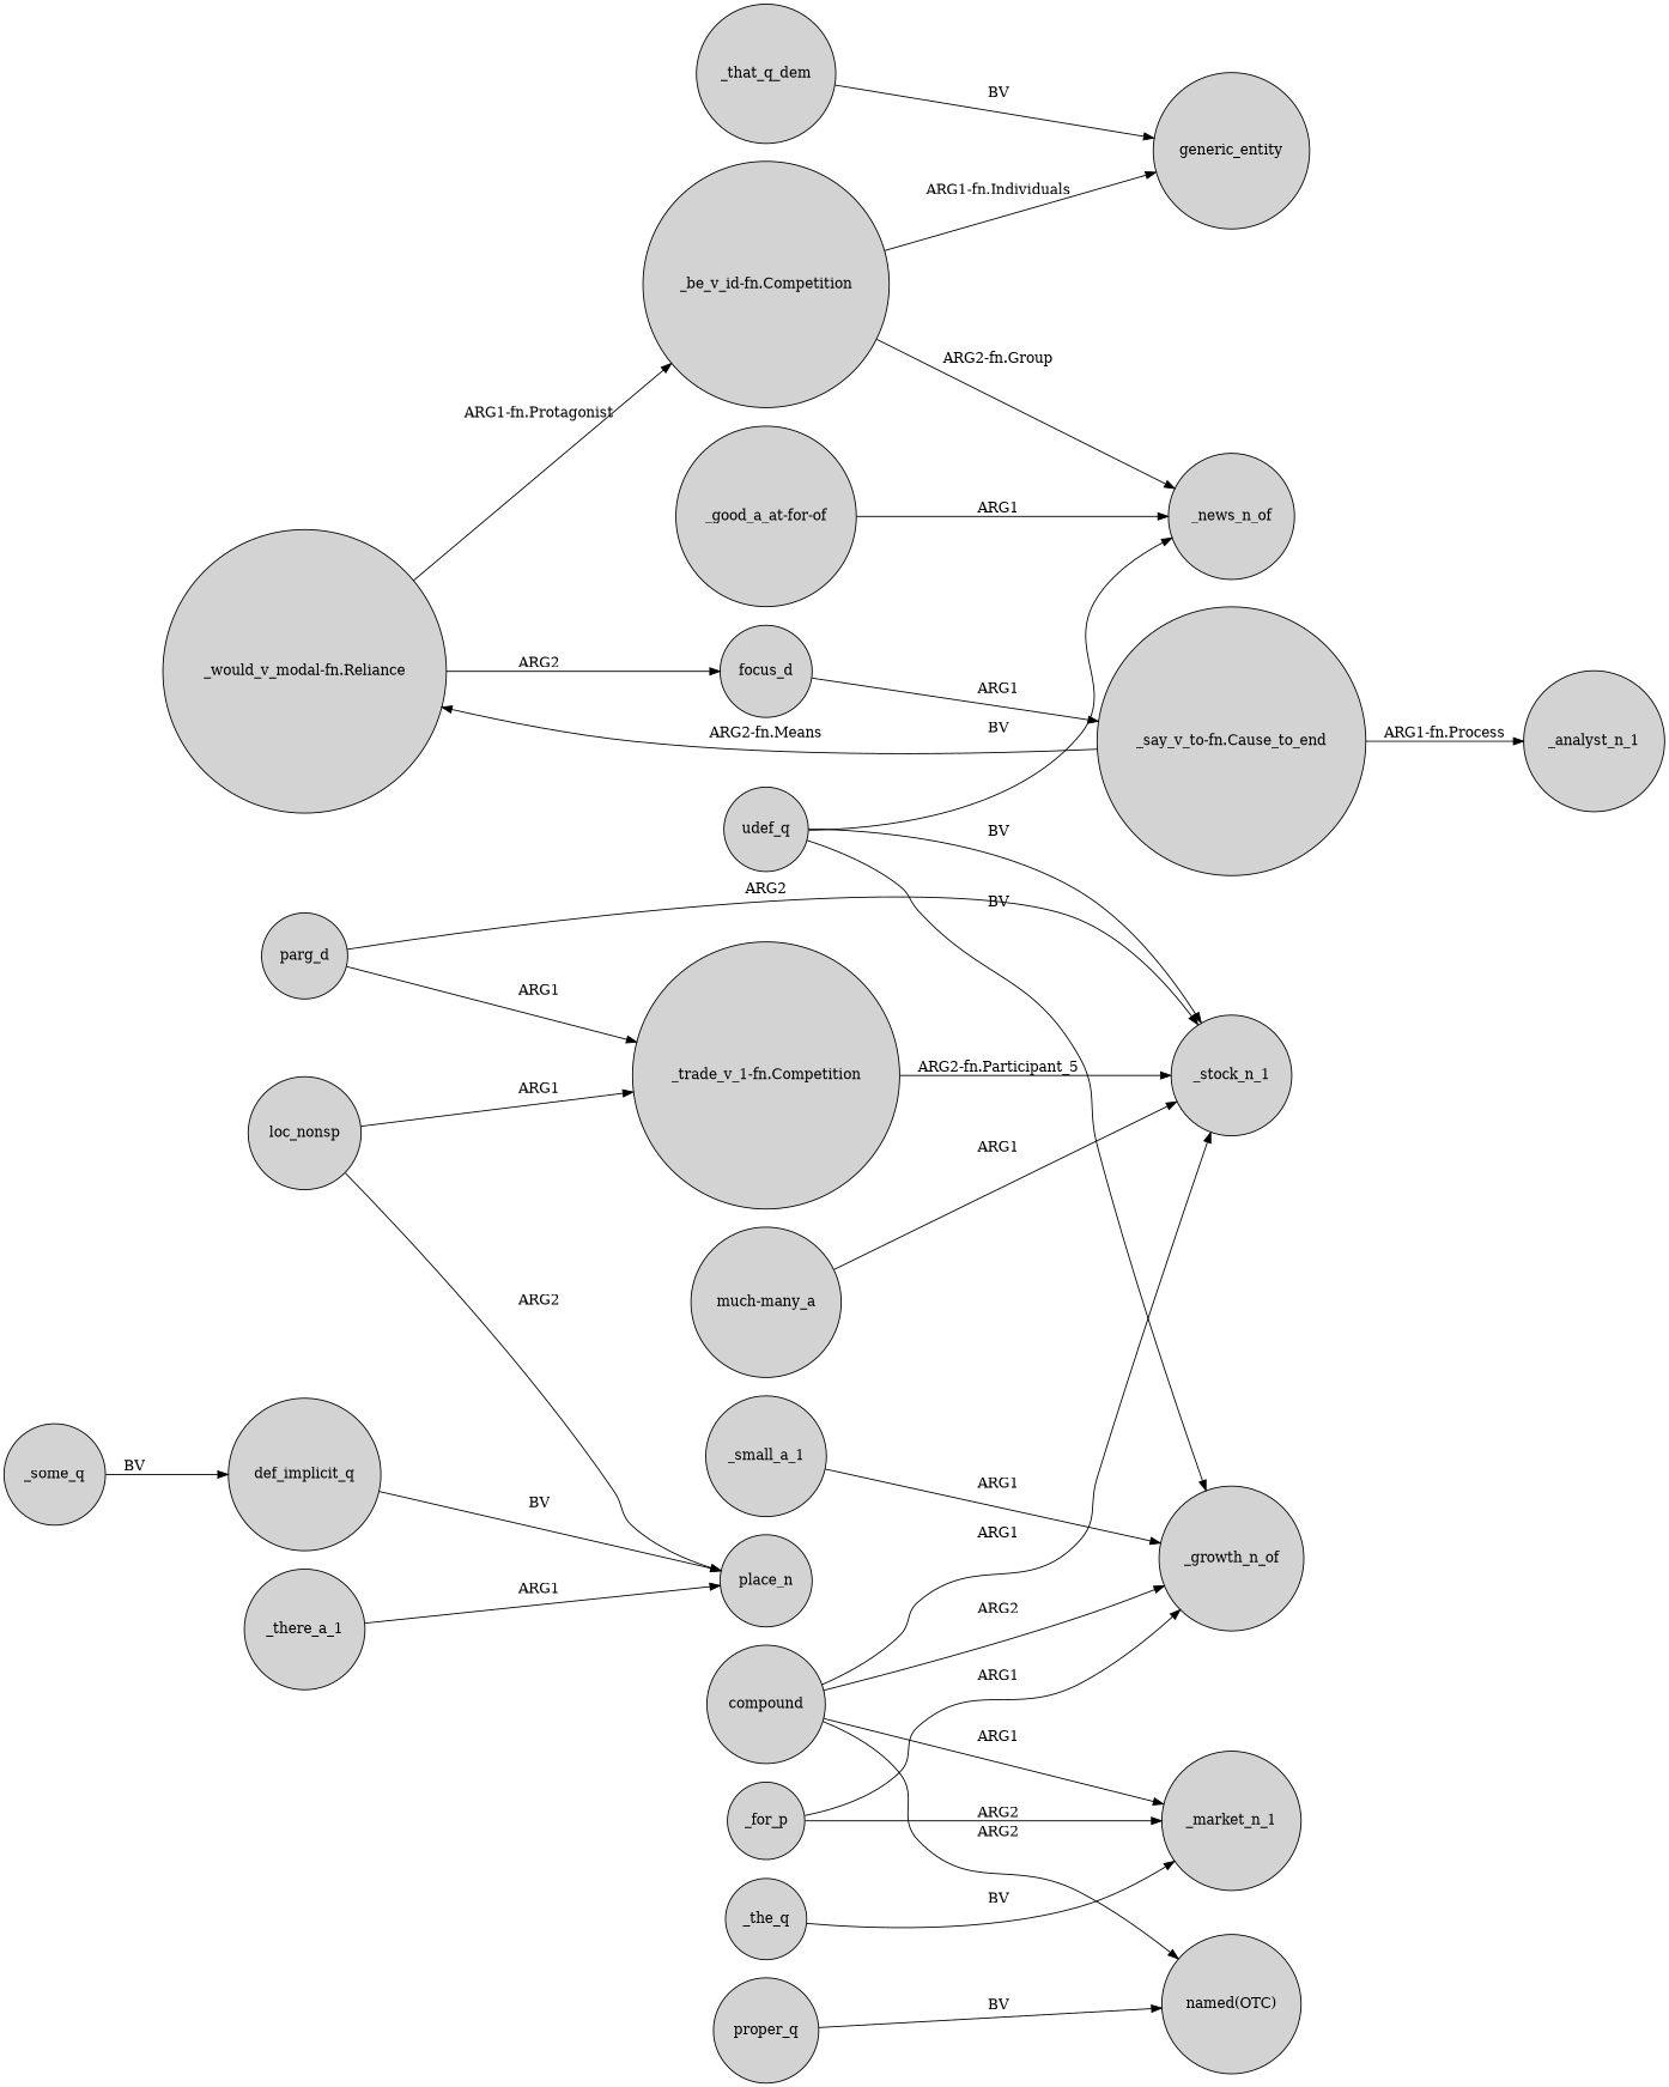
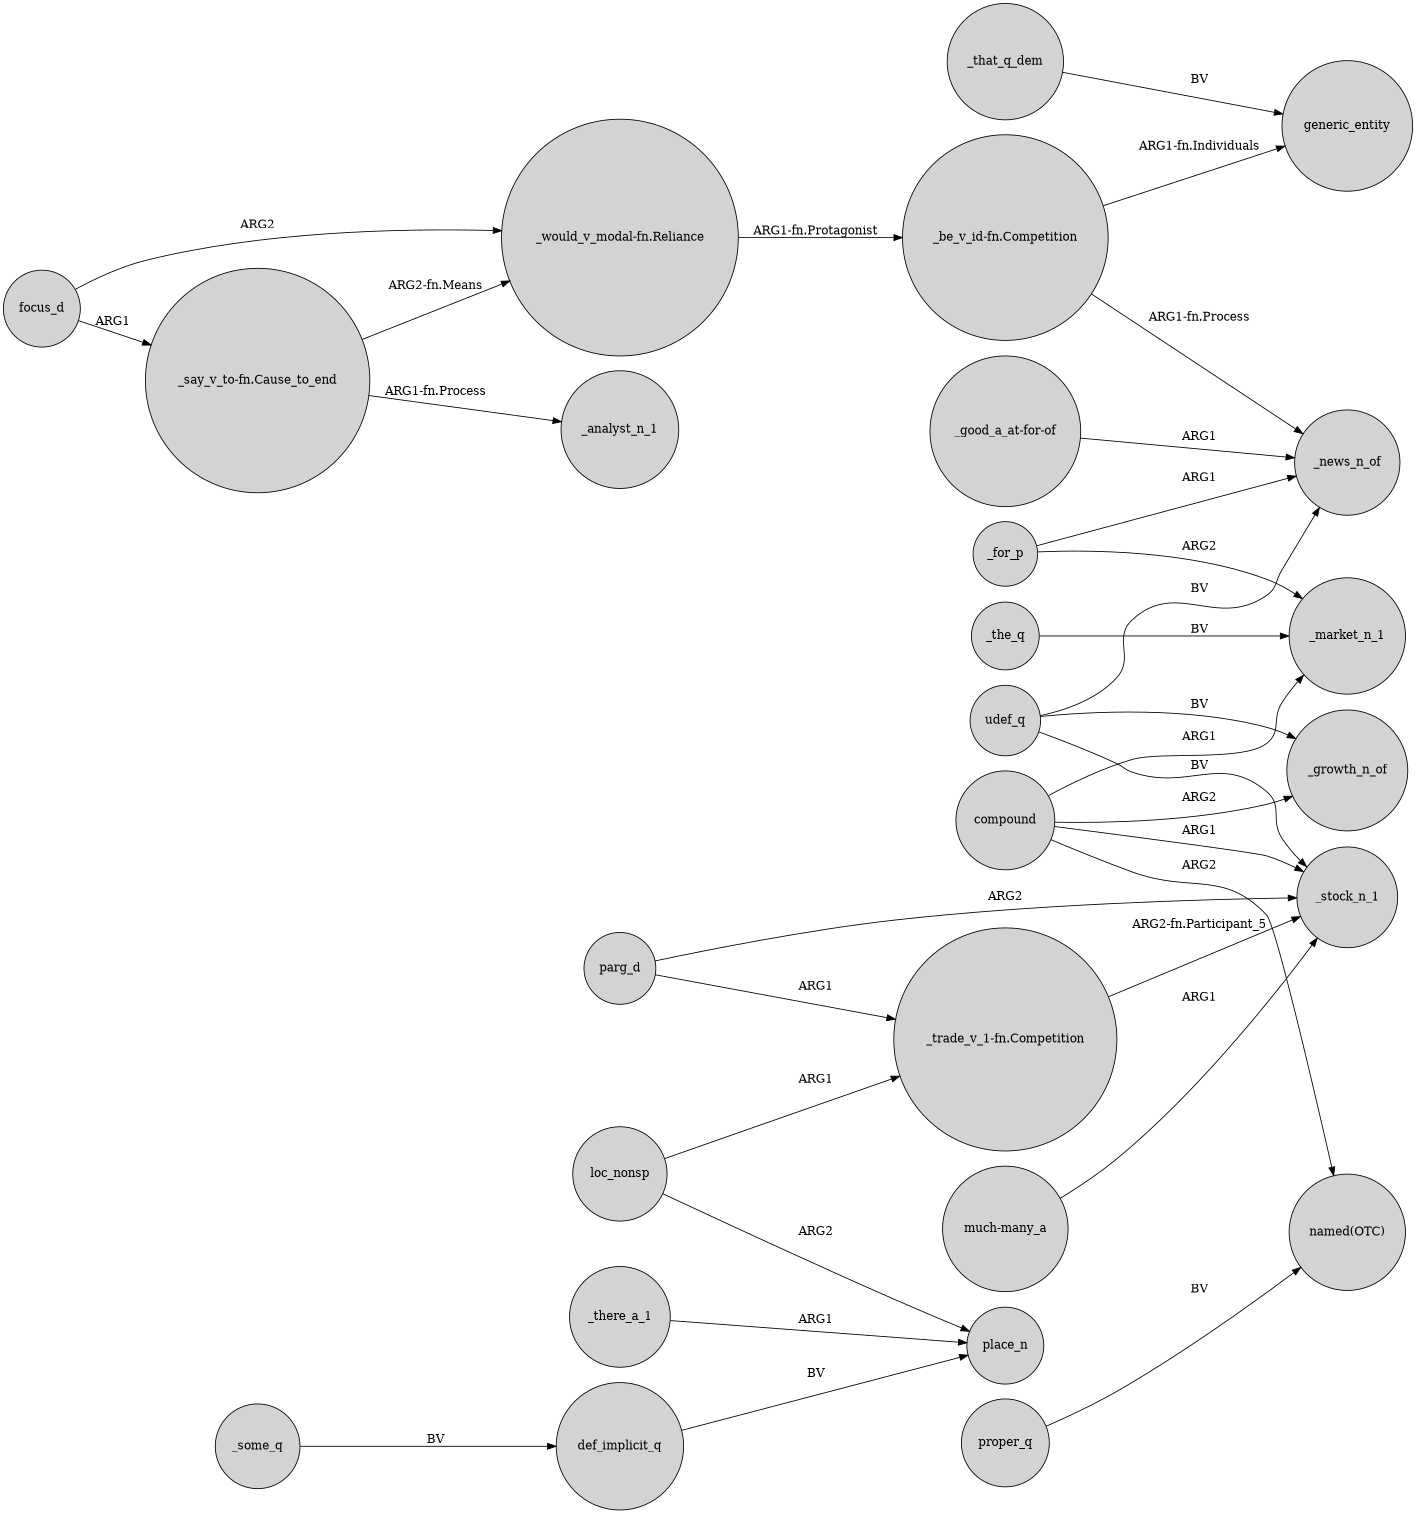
  digraph {
    rankdir=LR
    node [shape=circle style=filled]
    udef_q
    _news_n_of
    _stock_n_1
    _growth_n_of
    parg_d
    "_trade_v_1-fn.Competition"
    def_implicit_q
    place_n
    _there_a_1
    _some_q
    loc_nonsp
    focus_d
    "_say_v_to-fn.Cause_to_end"
    "_would_v_modal-fn.Reliance"
    _analyst_n_1
    n16 [label="_be_v_id-fn.Competition"]
    _for_p
    _market_n_1
    generic_entity
    _the_q
    compound
    "named(OTC)"
    proper_q
    "much-many_a"
-   _small_a_1
    _that_q_dem
    "_good_a_at-for-of"
    udef_q -> _news_n_of [label=BV]
    udef_q -> _stock_n_1 [label=BV]
    udef_q -> _growth_n_of [label=BV]
    parg_d -> _stock_n_1 [label=ARG2]
    parg_d -> "_trade_v_1-fn.Competition" [label=ARG1]
    "_trade_v_1-fn.Competition" -> _stock_n_1 [label="ARG2-fn.Participant_5"]
    def_implicit_q -> place_n [label=BV]
    _there_a_1 -> place_n [label=ARG1]
    _some_q -> def_implicit_q [label=BV]
    loc_nonsp -> "_trade_v_1-fn.Competition" [label=ARG1]
    loc_nonsp -> place_n [label=ARG2]
    focus_d -> "_say_v_to-fn.Cause_to_end" [label=ARG1]
-   "_would_v_modal-fn.Reliance" -> focus_d [label=ARG2]
+   focus_d -> "_would_v_modal-fn.Reliance" [label=ARG2]
    "_say_v_to-fn.Cause_to_end" -> "_would_v_modal-fn.Reliance" [label="ARG2-fn.Means"]
    "_say_v_to-fn.Cause_to_end" -> _analyst_n_1 [label="ARG1-fn.Process"]
    "_would_v_modal-fn.Reliance" -> n16 [label="ARG1-fn.Protagonist"]
-   n16 -> _news_n_of [label="ARG2-fn.Group"]
+   n16 -> _news_n_of [label="ARG1-fn.Process"]
    n16 -> generic_entity [label="ARG1-fn.Individuals"]
-   _for_p -> _growth_n_of [label=ARG1]
+   _for_p -> _news_n_of [label=ARG1]
    _for_p -> _market_n_1 [label=ARG2]
    _the_q -> _market_n_1 [label=BV]
    compound -> _stock_n_1 [label=ARG1]
    compound -> _growth_n_of [label=ARG2]
    compound -> _market_n_1 [label=ARG1]
    compound -> "named(OTC)" [label=ARG2]
    proper_q -> "named(OTC)" [label=BV]
    "much-many_a" -> _stock_n_1 [label=ARG1]
-   _small_a_1 -> _growth_n_of [label=ARG1]
    _that_q_dem -> generic_entity [label=BV]
    "_good_a_at-for-of" -> _news_n_of [label=ARG1]
  }
